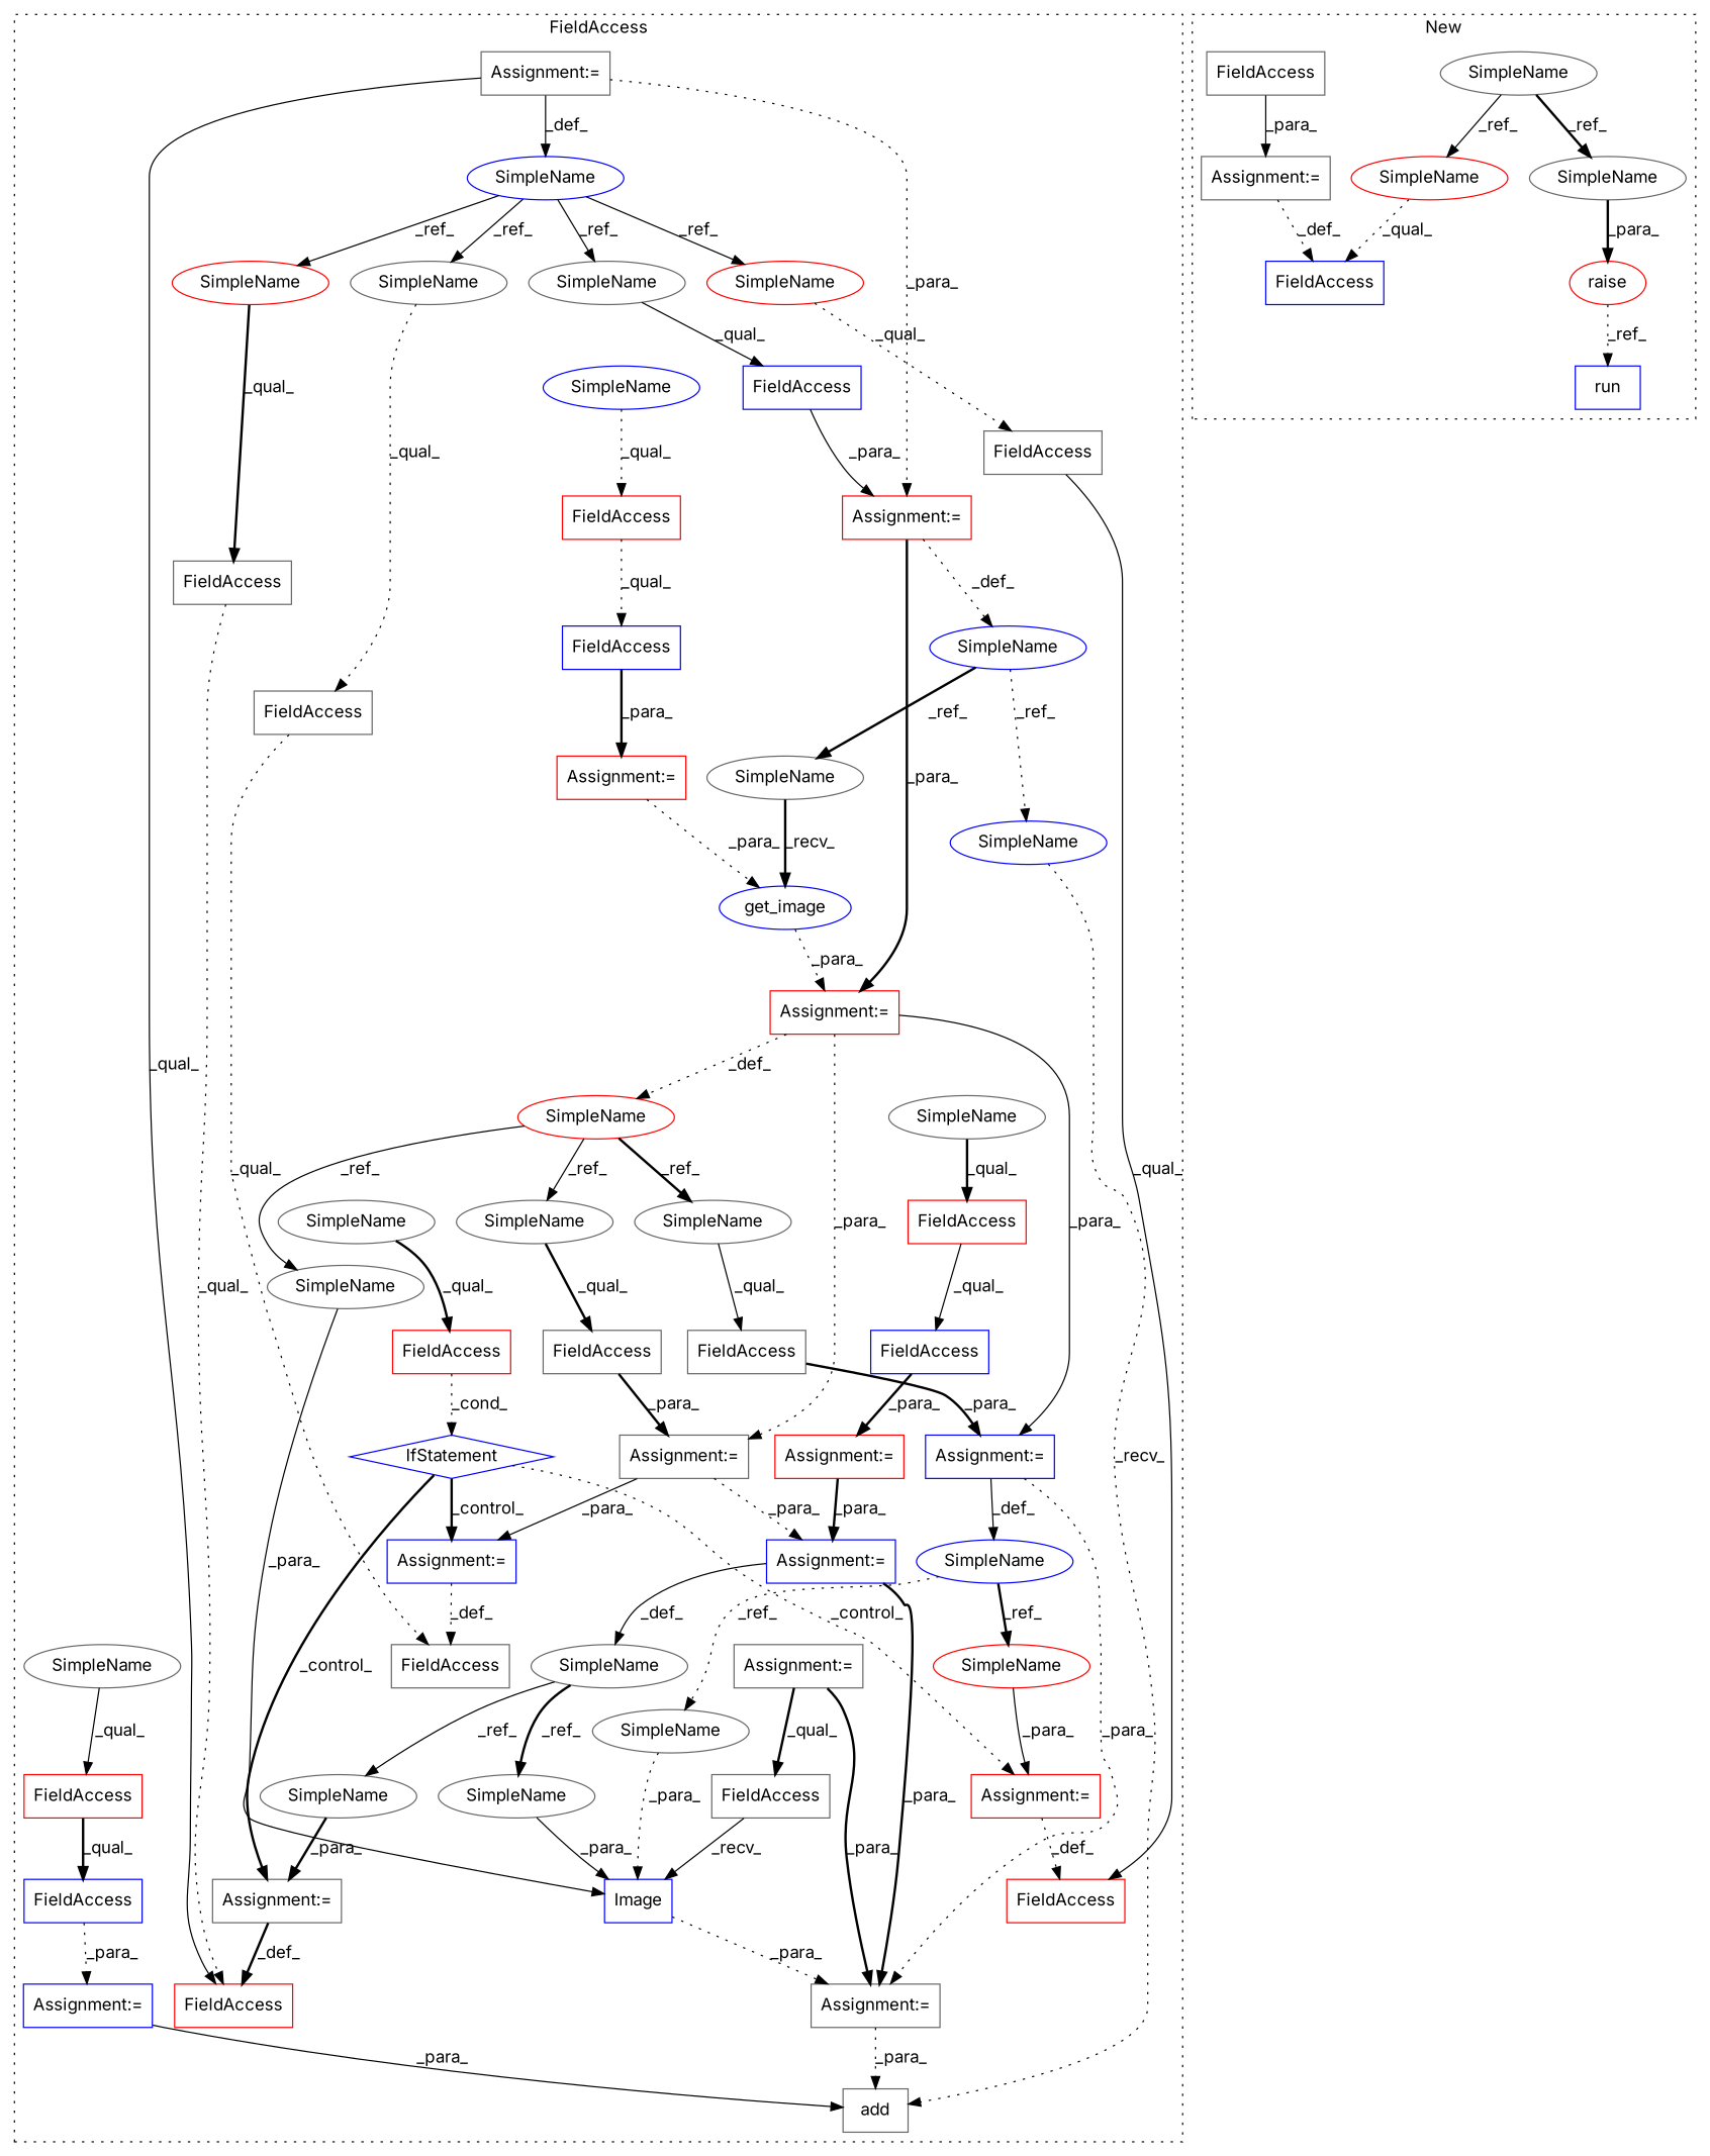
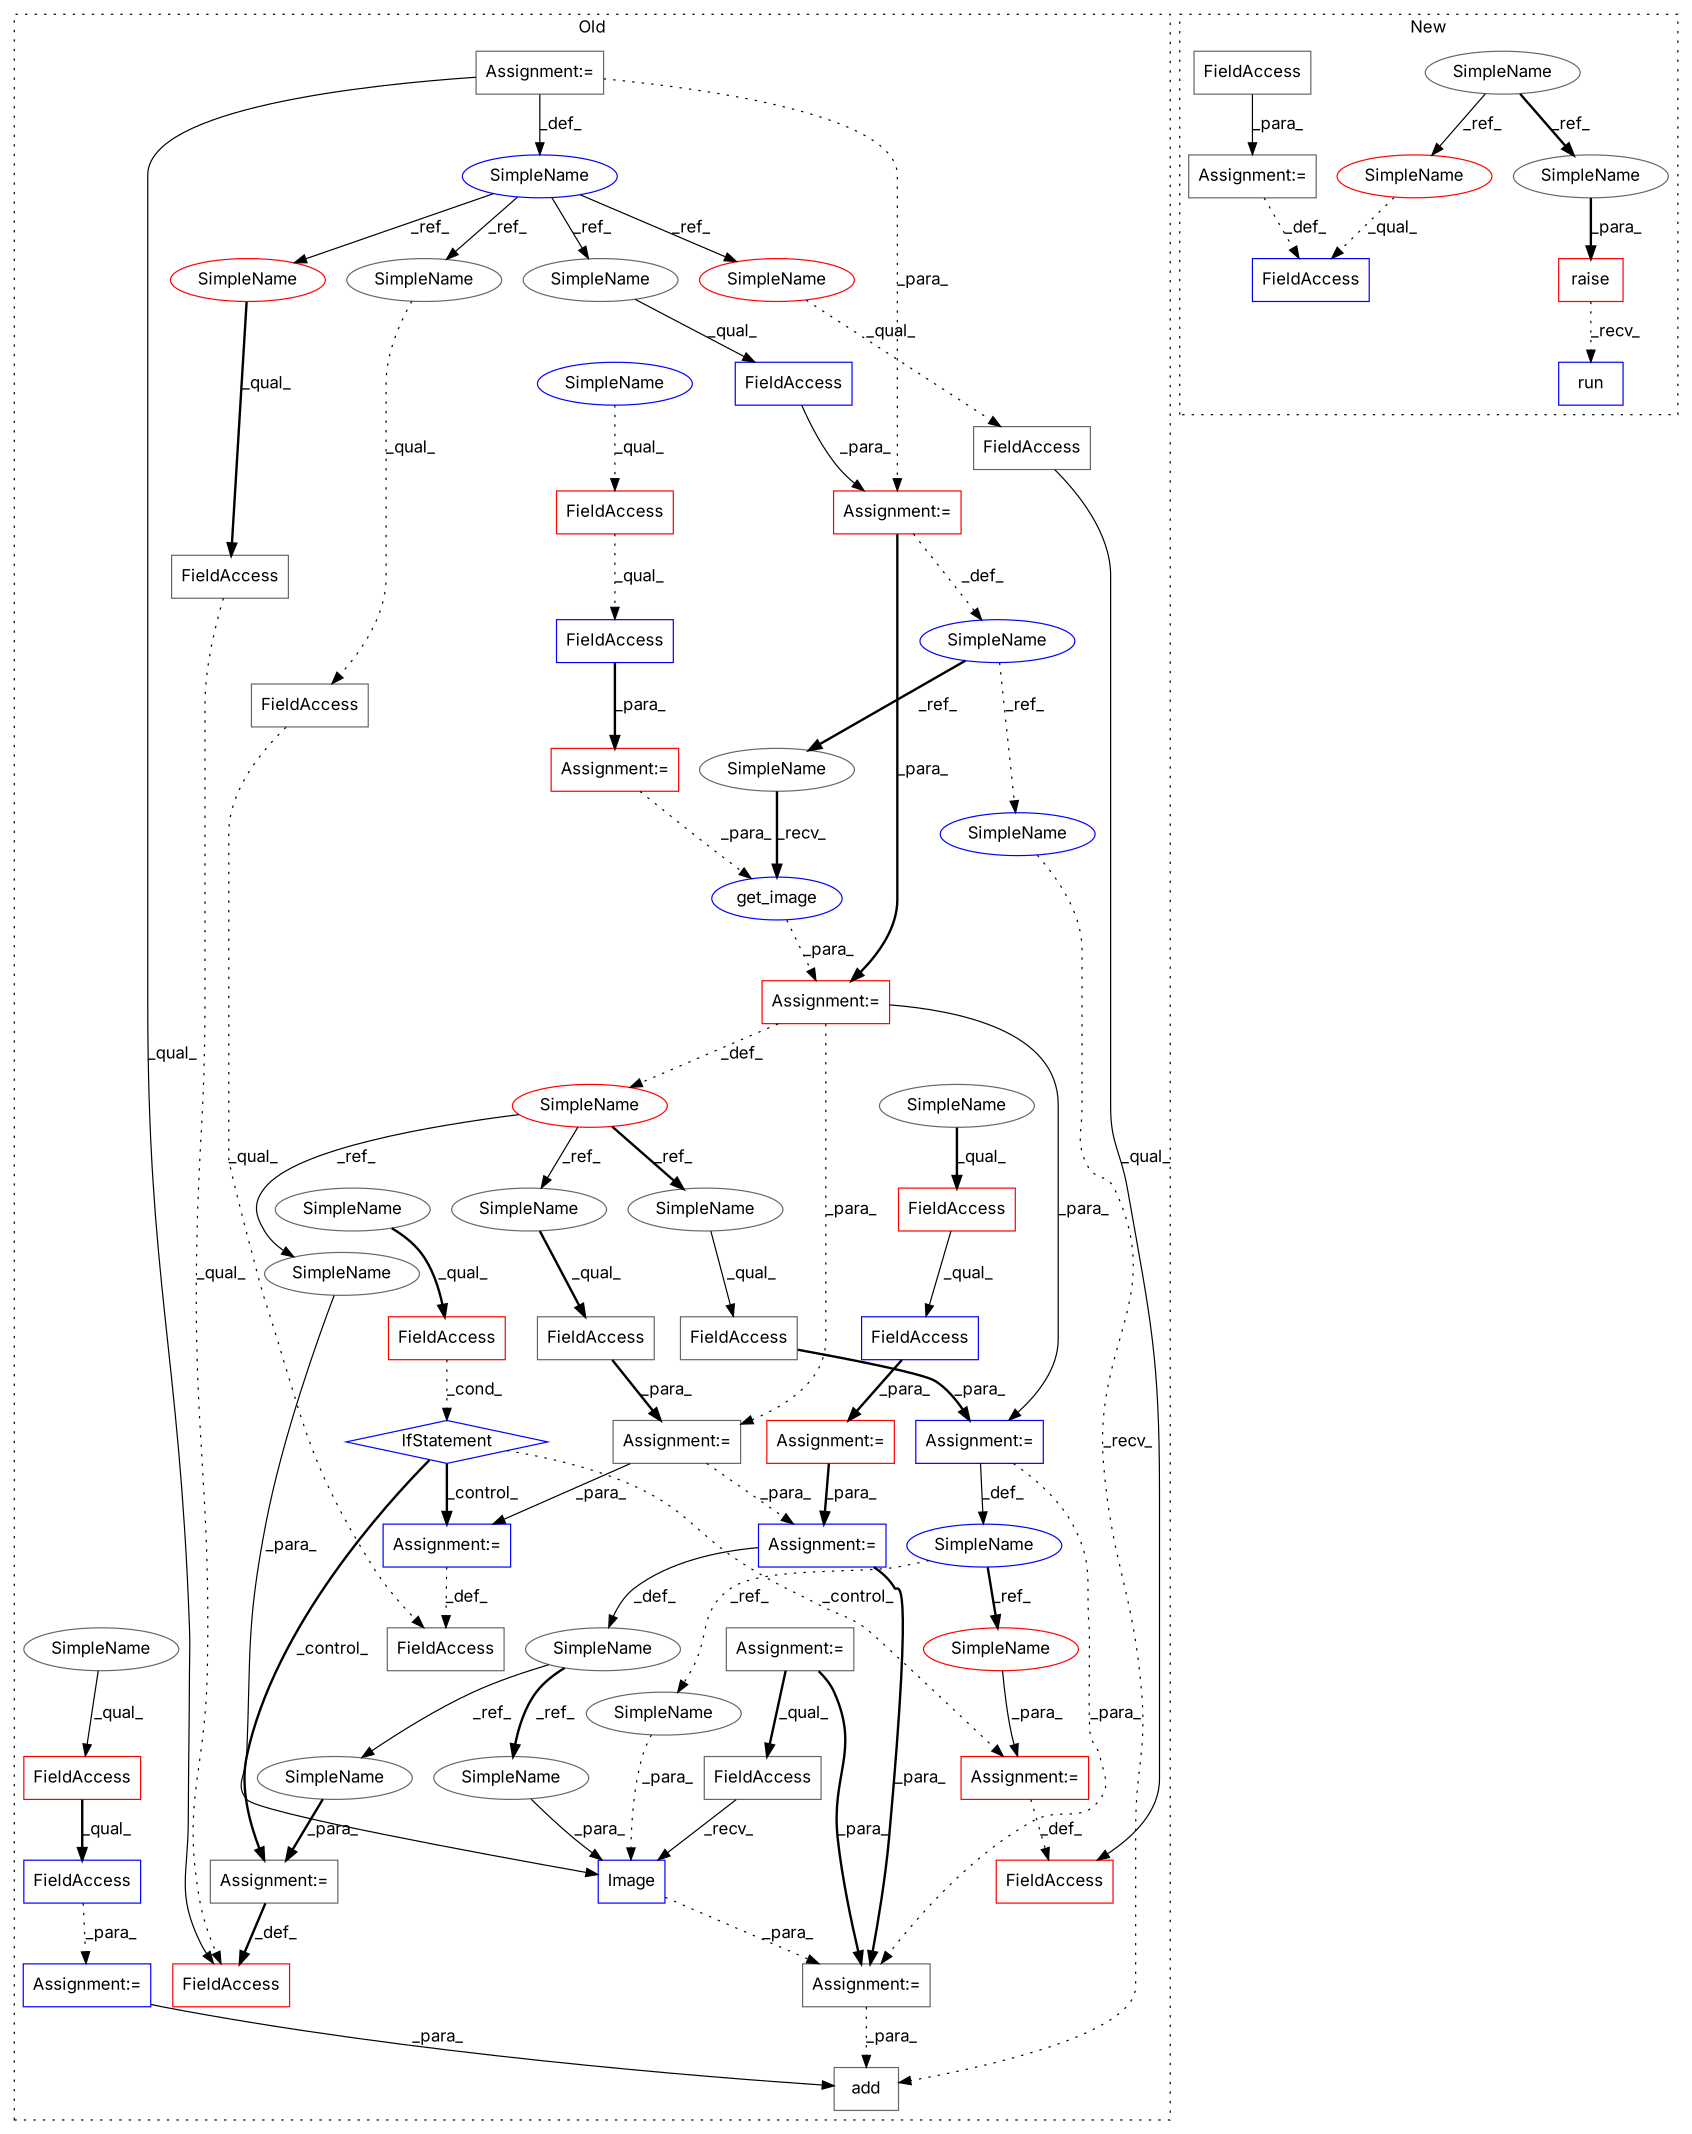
  digraph {
    fontname=Inter
    node [a=42 color=gray40 fontname=Inter l=1 s=1568 shape=box]
    edge [fontname=Inter style=dotted]
    n1 [a=32 l="4,1" label=add s="1431,1443"]
    n2 [color=blue l=6 label=SimpleName s=1186 shape=ellipse]
    n3 [a=32 color=blue l="10,1" label=get_image s="1227,1243" shape=ellipse]
    n4 [a=22 l=12 label=FieldAccess s=1261]
    n5 [color=red label=SimpleName s=1218 shape=ellipse]
    n6 [a=22 l=12 label=FieldAccess s=1286]
    n7 [a=22 color=red l=33 label=FieldAccess]
    n8 [a=22 l=22 label=FieldAccess]
    n9 [color=blue l=9 label=SimpleName s=895 shape=ellipse]
    n10 [a=22 l=22 label=FieldAccess s=1524]
    n11 [a=22 l=29 label=FieldAccess s=1480]
    n12 [a=22 l=22 label=FieldAccess s=1480]
    n13 [a=22 color=blue l=19 label=FieldAccess s=1193]
    n14 [a=22 color=red l=29 label=FieldAccess s=1524]
    n15 [a=32 color=blue l="6,1" label=Image s="1392,1417"]
    n16 [a=22 l=18 label=FieldAccess s=1373]
    n17 [l=6 label=SimpleName s=1304 shape=ellipse]
    n18 [a=7 label="Assignment:=" s=1553]
    n19 [a=22 color=red l=16 label=FieldAccess s=1454]
    n20 [a=22 color=red l=11 label=FieldAccess s=1077]
    n21 [a=22 color=red l=24 label=FieldAccess s=1150]
    n22 [a=22 color=blue l=17 label=FieldAccess s=1077]
    n23 [a=22 color=blue l=30 label=FieldAccess s=1150]
    n24 [a=25 color=blue l="4,2" label=IfStatement s="1450,1470" shape=diamond]
    n25 [color=blue l=10 label=SimpleName s=1250 shape=ellipse]
    n26 [a=7 color=red label="Assignment:=" s=1601]
    n27 [a=7 color=blue label="Assignment:=" s=1509]
    n28 [a=7 l=12 label="Assignment:=" s=857]
    n29 [a=7 label="Assignment:=" s=1285]
    n30 [a=7 label="Assignment:=" s=1372]
    n31 [a=7 color=red label="Assignment:=" s=1192]
    n32 [a=7 color=blue label="Assignment:=" s=1260]
    n33 [a=7 color=red label="Assignment:=" s=1076]
    n34 [a=7 color=blue label="Assignment:=" s=1310]
    n35 [a=7 l=9 label="Assignment:=" s=895]
    n36 [a=7 color=red label="Assignment:=" s=1219]
    n37 [a=22 color=red l=11 label=FieldAccess s=1107]
    n38 [a=22 color=blue l=17 label=FieldAccess s=1107]
    n39 [a=7 color=blue label="Assignment:=" s=1106]
    n40 [a=7 color=red label="Assignment:=" s=1149]
    n41 [color=red l=10 label=SimpleName s=1602 shape=ellipse]
    n42 [l=10 label=SimpleName s=1407 shape=ellipse]
    n43 [color=red l=9 label=SimpleName s=1524 shape=ellipse]
    n44 [l=9 label=SimpleName s=1480 shape=ellipse]
    n45 [color=red l=9 label=SimpleName shape=ellipse]
    n46 [l=9 label=SimpleName s=1193 shape=ellipse]
    n47 [color=blue l=4 label=SimpleName s=1077 shape=ellipse]
    n48 [l=4 label=SimpleName s=1150 shape=ellipse]
    n49 [l=4 label=SimpleName s=1454 shape=ellipse]
    n50 [l=4 label=SimpleName s=1107 shape=ellipse]
    n51 [label=SimpleName s=1405 shape=ellipse]
    n52 [label=SimpleName s=1286 shape=ellipse]
    n53 [label=SimpleName s=1261 shape=ellipse]
    n54 [l=6 label=SimpleName s=1220 shape=ellipse]
    n55 [color=blue l=6 label=SimpleName s=1424 shape=ellipse]
    n56 [l=6 label=SimpleName s=1554 shape=ellipse]
    n57 [l=6 label=SimpleName s=1398 shape=ellipse]
    n58 [a=32 color=blue l="4,1" label=run s="970,983"]
-   n59 [a=32 color=red l="6,1" label=raise s="950,968" shape=ellipse]
+   n59 [a=32 color=red l="6,1" label=raise s="950,968"]
    n60 [l=4 label=SimpleName s=860 shape=ellipse]
    n61 [a=22 color=blue l=13 label=FieldAccess s=904]
    n62 [a=7 label="Assignment:=" s=917]
    n63 [a=22 l=26 label=FieldAccess s=918]
    n64 [color=red l=4 label=SimpleName s=904 shape=ellipse]
    n65 [l=4 label=SimpleName s=964 shape=ellipse]
    subgraph cluster_1 {
-     label=FieldAccess
+     label=Old
      style=dotted
      n1
      n2
      n3
      n4
      n5
      n6
      n7
      n8
      n9
      n10
      n11
      n12
      n13
      n14
      n15
      n16
      n17
      n18
      n19
      n20
      n21
      n22
      n23
      n24
      n25
      n26
      n27
      n28
      n29
      n30
      n31
      n32
      n33
      n34
      n35
      n36
      n37
      n38
      n39
      n40
      n41
      n42
      n43
      n44
      n45
      n46
      n47
      n48
      n49
      n50
      n51
      n52
      n53
      n54
      n55
      n56
      n57
    }
    subgraph cluster_2 {
      label=New
      style=dotted
      n58
      n59
      n60
      n61
      n62
      n63
      n64
      n65
    }
    n2 -> n54 [label=_ref_ style=bold]
    n2 -> n55 [label=_ref_]
    n3 -> n36 [label=_para_]
    n4 -> n32 [label=_para_ style=bold]
    n5 -> n51 [label=_ref_ style=solid]
    n5 -> n52 [label=_ref_ style=solid]
    n5 -> n53 [label=_ref_ style=bold]
    n6 -> n29 [label=_para_ style=bold]
    n8 -> n7 [label=_qual_ style=solid]
    n9 -> n43 [label=_ref_ style=solid]
    n9 -> n44 [label=_ref_ style=solid]
    n9 -> n45 [label=_ref_ style=solid]
    n9 -> n46 [label=_ref_ style=solid]
    n10 -> n14 [label=_qual_]
    n12 -> n11 [label=_qual_]
    n13 -> n31 [label=_para_ style=solid]
    n15 -> n30 [label=_para_]
    n16 -> n15 [label=_recv_ style=solid]
    n17 -> n56 [label=_ref_ style=solid]
    n17 -> n57 [label=_ref_ style=bold]
    n18 -> n14 [label=_def_ style=bold]
    n19 -> n24 [label=_cond_]
    n20 -> n22 [label=_qual_]
    n21 -> n23 [label=_qual_ style=solid]
    n22 -> n33 [label=_para_ style=bold]
    n23 -> n40 [label=_para_ style=bold]
    n24 -> n18 [label=_control_ style=bold]
    n24 -> n26 [label=_control_]
    n24 -> n27 [label=_control_ style=bold]
    n25 -> n41 [label=_ref_ style=bold]
    n25 -> n42 [label=_ref_]
    n26 -> n7 [label=_def_]
    n27 -> n11 [label=_def_]
    n28 -> n16 [label=_qual_ style=bold]
    n28 -> n30 [label=_para_ style=bold]
    n29 -> n27 [label=_para_ style=solid]
    n29 -> n34 [label=_para_]
    n30 -> n1 [label=_para_]
    n31 -> n2 [label=_def_]
    n31 -> n36 [label=_para_ style=bold]
    n32 -> n25 [label=_def_ style=solid]
    n32 -> n30 [label=_para_]
    n33 -> n3 [label=_para_]
    n34 -> n17 [label=_def_ style=solid]
    n34 -> n30 [label=_para_ style=bold]
    n35 -> n9 [label=_def_ style=solid]
    n35 -> n14 [label=_qual_ style=solid]
    n35 -> n31 [label=_para_]
    n36 -> n5 [label=_def_]
    n36 -> n29 [label=_para_]
    n36 -> n32 [label=_para_ style=solid]
    n37 -> n38 [label=_qual_ style=bold]
    n38 -> n39 [label=_para_]
    n39 -> n1 [label=_para_ style=solid]
    n40 -> n34 [label=_para_ style=bold]
    n41 -> n26 [label=_para_ style=solid]
    n42 -> n15 [label=_para_]
    n43 -> n10 [label=_qual_ style=bold]
    n44 -> n12 [label=_qual_]
    n45 -> n8 [label=_qual_]
    n46 -> n13 [label=_qual_ style=solid]
    n47 -> n20 [label=_qual_]
    n48 -> n21 [label=_qual_ style=bold]
    n49 -> n19 [label=_qual_ style=bold]
    n50 -> n37 [label=_qual_ style=solid]
    n51 -> n15 [label=_para_ style=solid]
    n52 -> n6 [label=_qual_ style=bold]
    n53 -> n4 [label=_qual_ style=solid]
    n54 -> n3 [label=_recv_ style=bold]
    n55 -> n1 [label=_recv_]
    n56 -> n18 [label=_para_ style=bold]
    n57 -> n15 [label=_para_ style=solid]
-   n59 -> n58 [label=_ref_]
+   n59 -> n58 [label=_recv_]
    n60 -> n64 [label=_ref_ style=solid]
    n60 -> n65 [label=_ref_ style=bold]
    n62 -> n61 [label=_def_]
    n63 -> n62 [label=_para_ style=solid]
    n64 -> n61 [label=_qual_]
    n65 -> n59 [label=_para_ style=bold]
  }
